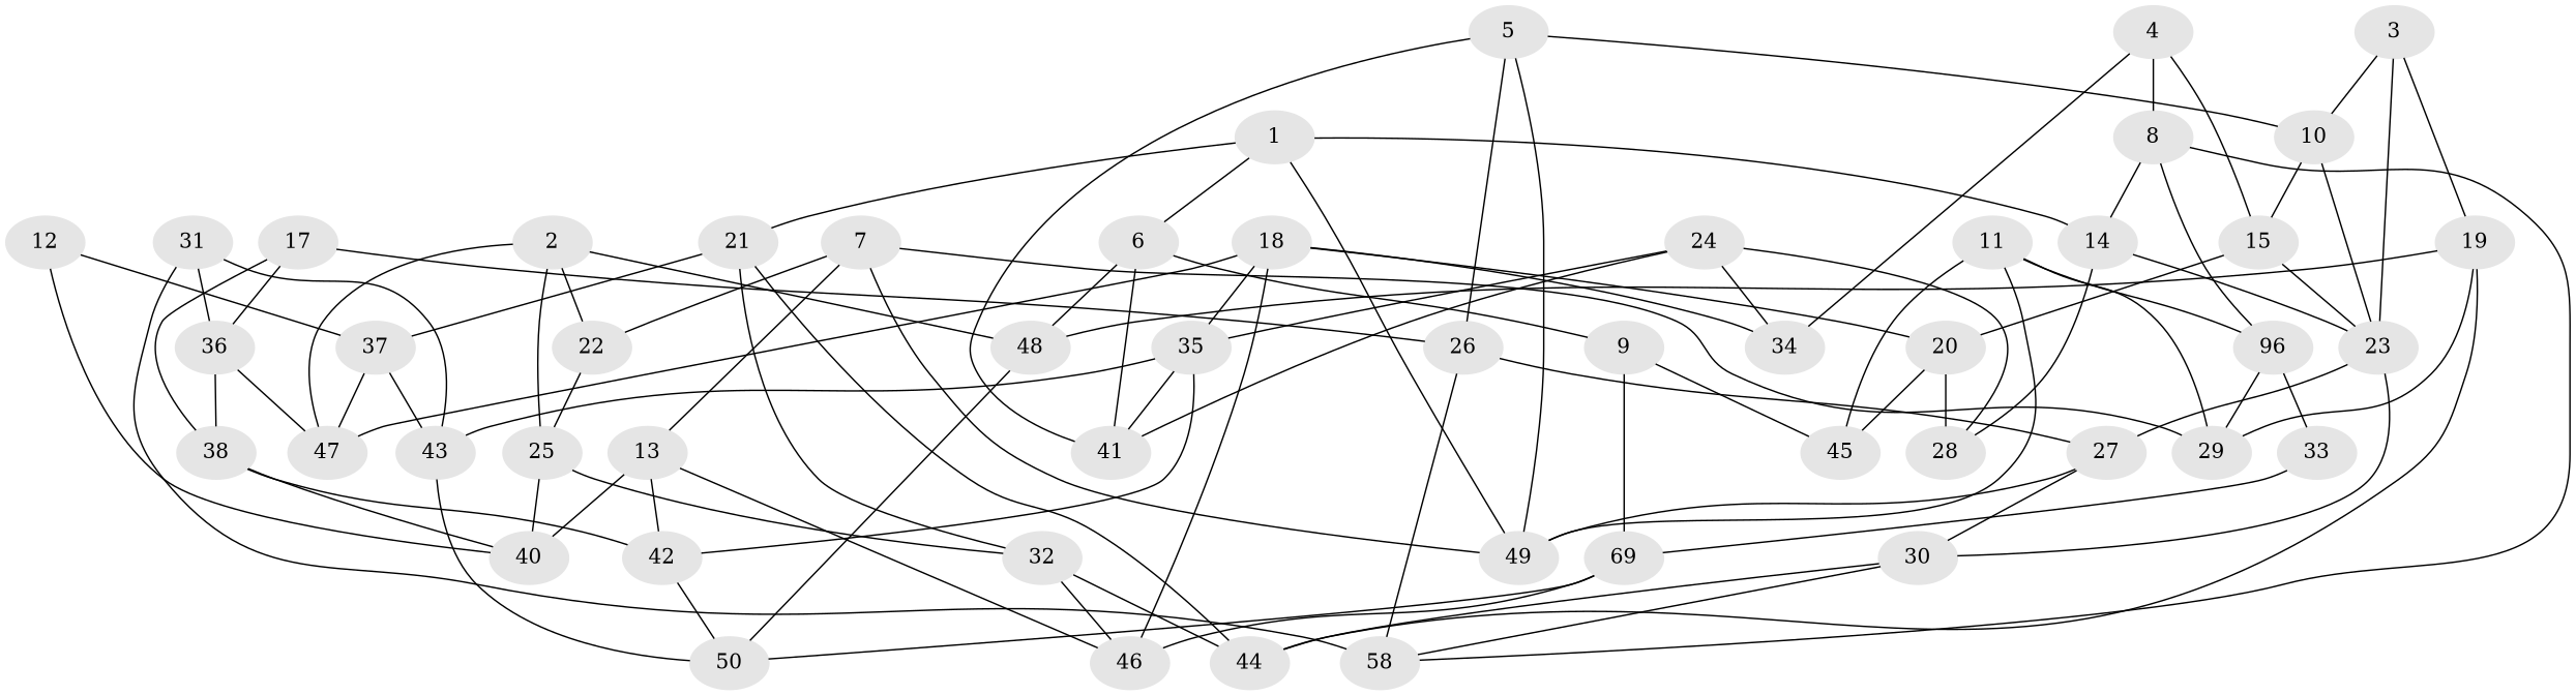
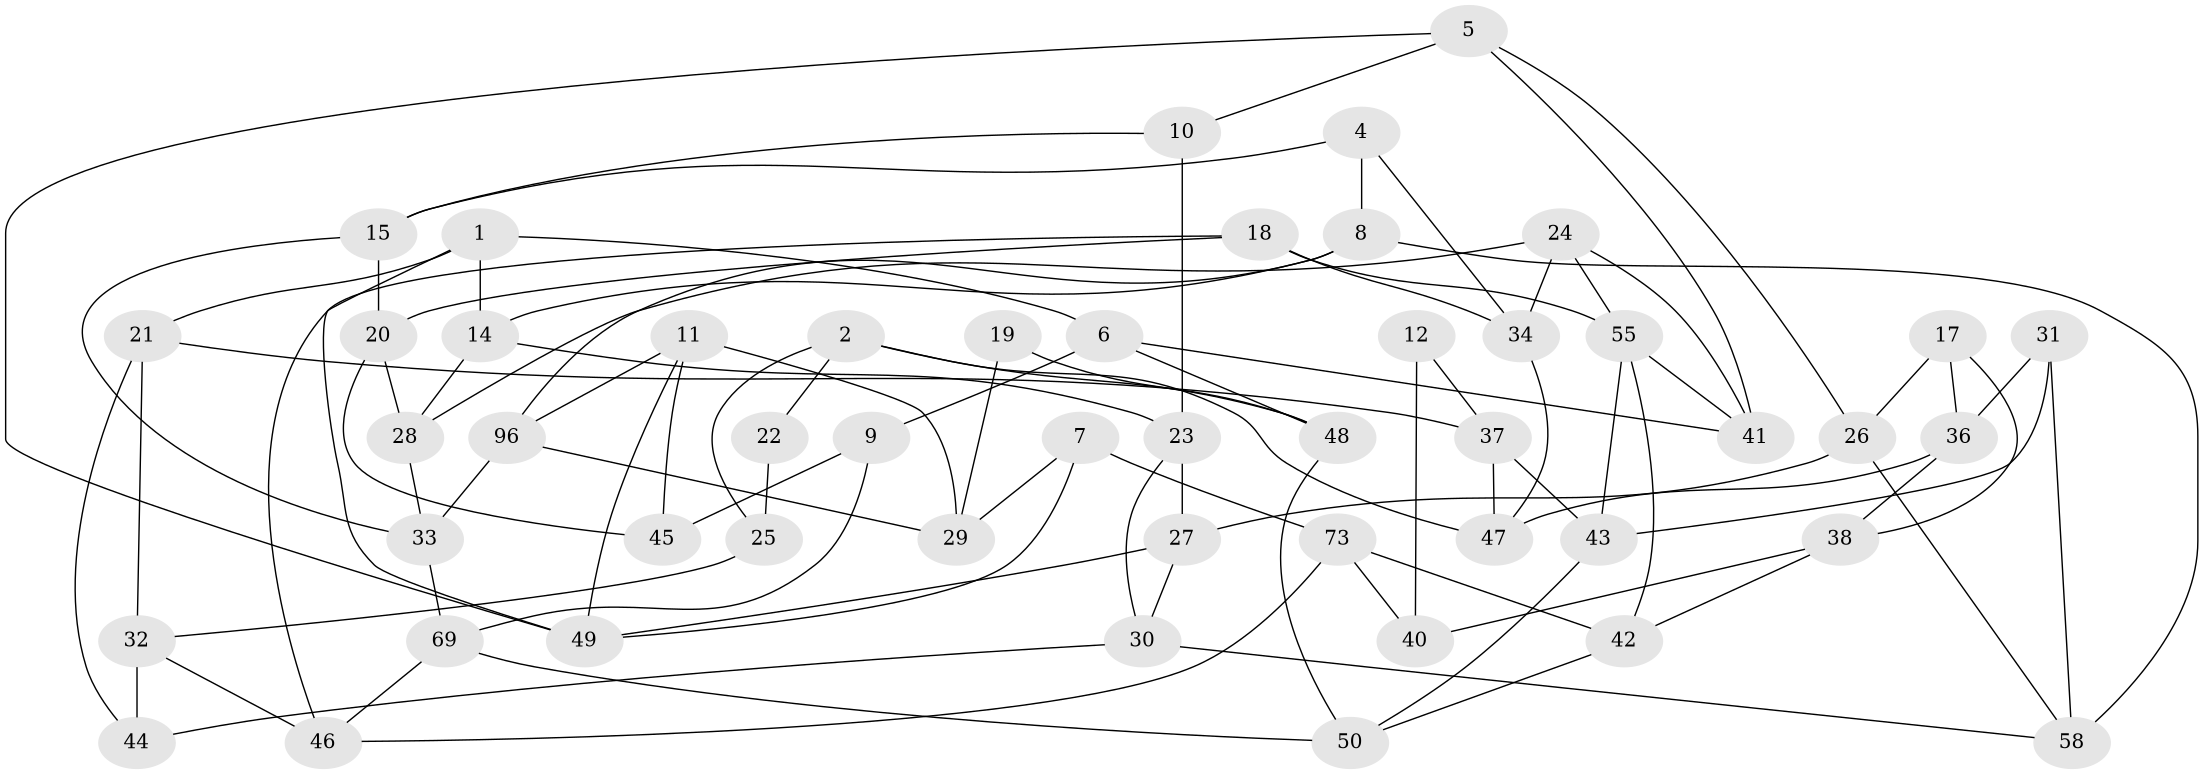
  graph {
    node [color=gray90 style=filled]
    1
    6
    14
    21
    49
    48
    9
    41
    23
    28
    37
    44
    32
    2
    22
    25
    47
    40
    50
-   3
    10
    19
    n23 [label=69]
    45
    15
    29
    27
    30
    4
    8
    34
    n32 [label=96]
    n33 [label=58]
    20
    33
    5
    26
    7
-   13
+   13 [label=73]
    42
    46
    11
    17
    36
    38
    12
    43
    31
    18
-   35
+   35 [label=55]
    24
    1 -- 6
    1 -- 14
    1 -- 21
    1 -- 49
    6 -- 48
    6 -- 9
    6 -- 41
    14 -- 23
    14 -- 28
    21 -- 37
    21 -- 44
    21 -- 32
    48 -- 50
    9 -- n23
    9 -- 45
    23 -- 27
    23 -- 30
+   28 -- 33
    37 -- 47
    37 -- 43
    32 -- 44
    32 -- 46
    2 -- 48
    2 -- 22
    2 -- 25
    2 -- 47
    22 -- 25
    25 -- 32
-   25 -- 40
-   3 -- 23
-   3 -- 10
-   3 -- 19
    10 -- 23
    10 -- 15
    19 -- 48
-   19 -- 44
    19 -- 29
    n23 -- 50
    n23 -- 46
    15 -- 20
-   15 -- 23
+   15 -- 33
    27 -- 49
    27 -- 30
    30 -- 44
    30 -- n33
    4 -- 15
    4 -- 8
    4 -- 34
    8 -- 14
    8 -- n32
    8 -- n33
-   18 -- 47
+   34 -- 47
    n32 -- 29
    n32 -- 33
    20 -- 28
    20 -- 45
    33 -- n23
    5 -- 49
    5 -- 41
    5 -- 10
    5 -- 26
    26 -- 27
    26 -- n33
    7 -- 49
-   7 -- 22
    7 -- 29
    7 -- 13
    13 -- 40
    13 -- 42
    13 -- 46
    42 -- 50
    11 -- 49
    11 -- 45
    11 -- 29
    11 -- n32
    17 -- 26
    17 -- 36
    17 -- 38
    36 -- 47
    36 -- 38
    38 -- 40
    38 -- 42
    12 -- 37
    12 -- 40
    43 -- 50
    31 -- n33
    31 -- 36
    31 -- 43
    18 -- 34
    18 -- 20
    18 -- 46
    18 -- 35
    35 -- 41
    35 -- 42
    35 -- 43
    24 -- 41
    24 -- 28
    24 -- 34
    24 -- 35
  }
